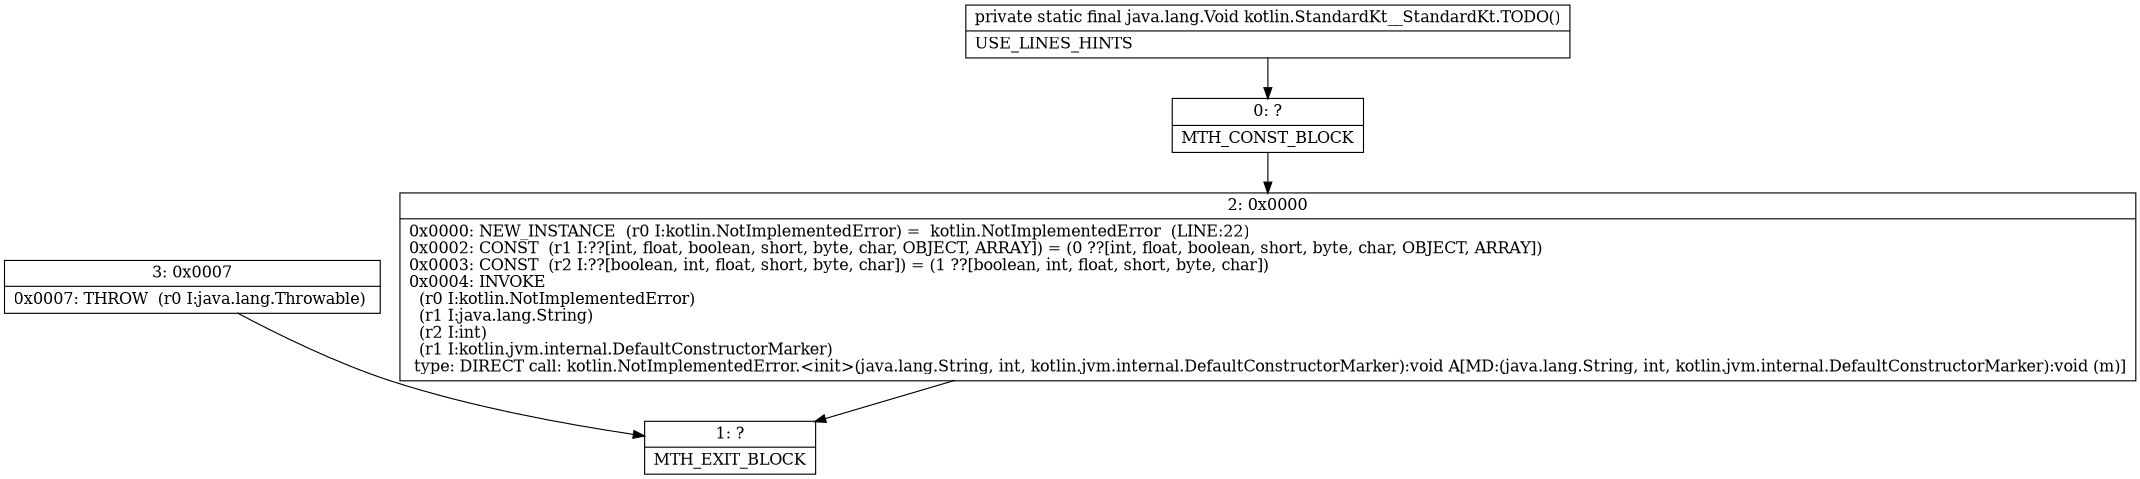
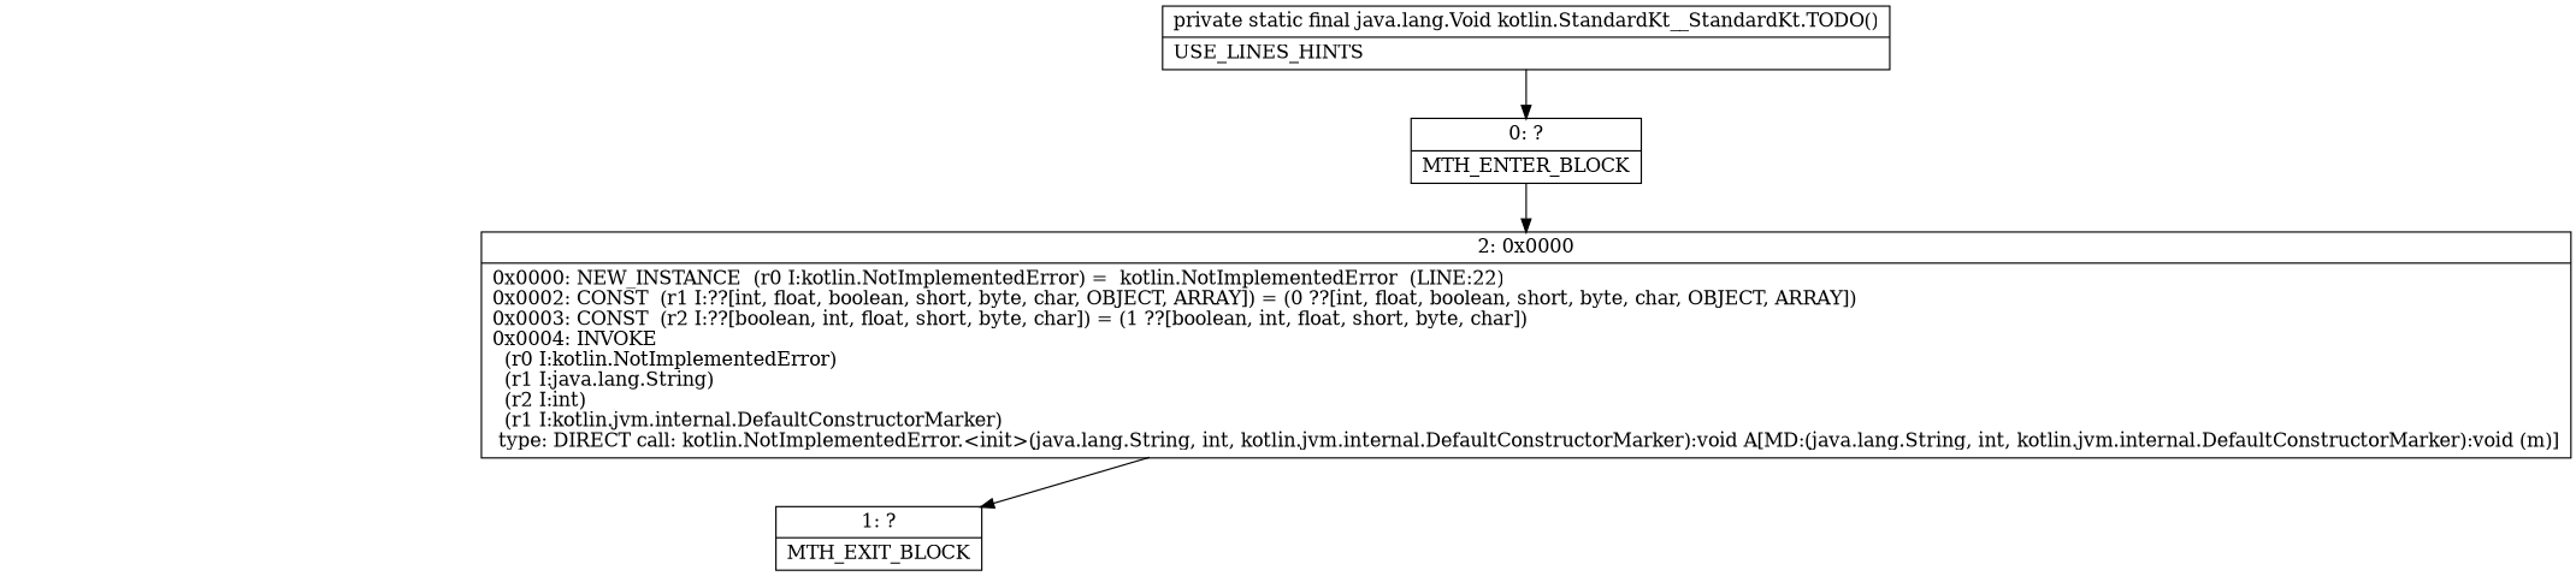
  digraph {
    node [shape=record]
-   n1 [label="{0\:\ ?|MTH_CONST_BLOCK\l}"]
+   n1 [label="{0\:\ ?|MTH_ENTER_BLOCK\l}"]
    n2 [label="{2\:\ 0x0000|0x0000: NEW_INSTANCE  (r0 I:kotlin.NotImplementedError) =  kotlin.NotImplementedError  (LINE:22)\l0x0002: CONST  (r1 I:??[int, float, boolean, short, byte, char, OBJECT, ARRAY]) = (0 ??[int, float, boolean, short, byte, char, OBJECT, ARRAY]) \l0x0003: CONST  (r2 I:??[boolean, int, float, short, byte, char]) = (1 ??[boolean, int, float, short, byte, char]) \l0x0004: INVOKE  \l  (r0 I:kotlin.NotImplementedError)\l  (r1 I:java.lang.String)\l  (r2 I:int)\l  (r1 I:kotlin.jvm.internal.DefaultConstructorMarker)\l type: DIRECT call: kotlin.NotImplementedError.\<init\>(java.lang.String, int, kotlin.jvm.internal.DefaultConstructorMarker):void A[MD:(java.lang.String, int, kotlin.jvm.internal.DefaultConstructorMarker):void (m)]\l}"]
    n3 [label="{1\:\ ?|MTH_EXIT_BLOCK\l}"]
-   n4 [label="{3\:\ 0x0007|0x0007: THROW  (r0 I:java.lang.Throwable) \l}"]
    n5 [label="{private static final java.lang.Void kotlin.StandardKt__StandardKt.TODO()  | USE_LINES_HINTS\l}"]
    n1 -> n2
    n2 -> n3
-   n4 -> n3
    n5 -> n1
  }
